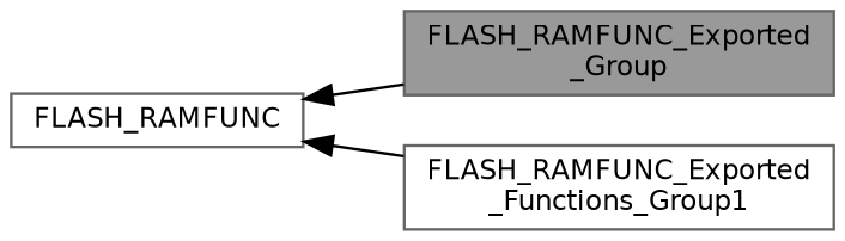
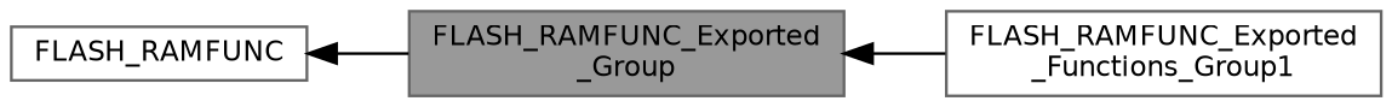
  digraph {
    rankdir=LR
    node [color=grey40 fillcolor=white fontname=Helvetica fontsize=10 shape=box style=filled]
    edge [dir=back fontname=Helvetica fontsize=10 labelfontname=Helvetica labelfontsize=10 shape=plaintext style=solid]
    n1 [height=0.2 label=FLASH_RAMFUNC width=0.4]
    n2 [color=gray40 fillcolor=grey60 fontcolor=black height=0.2 label="FLASH_RAMFUNC_Exported\l_Group" width=0.4]
    n3 [height=0.2 label="FLASH_RAMFUNC_Exported\l_Functions_Group1" width=0.4]
    n1 -> n2
-   n1 -> n3
+   n2 -> n3
  }
